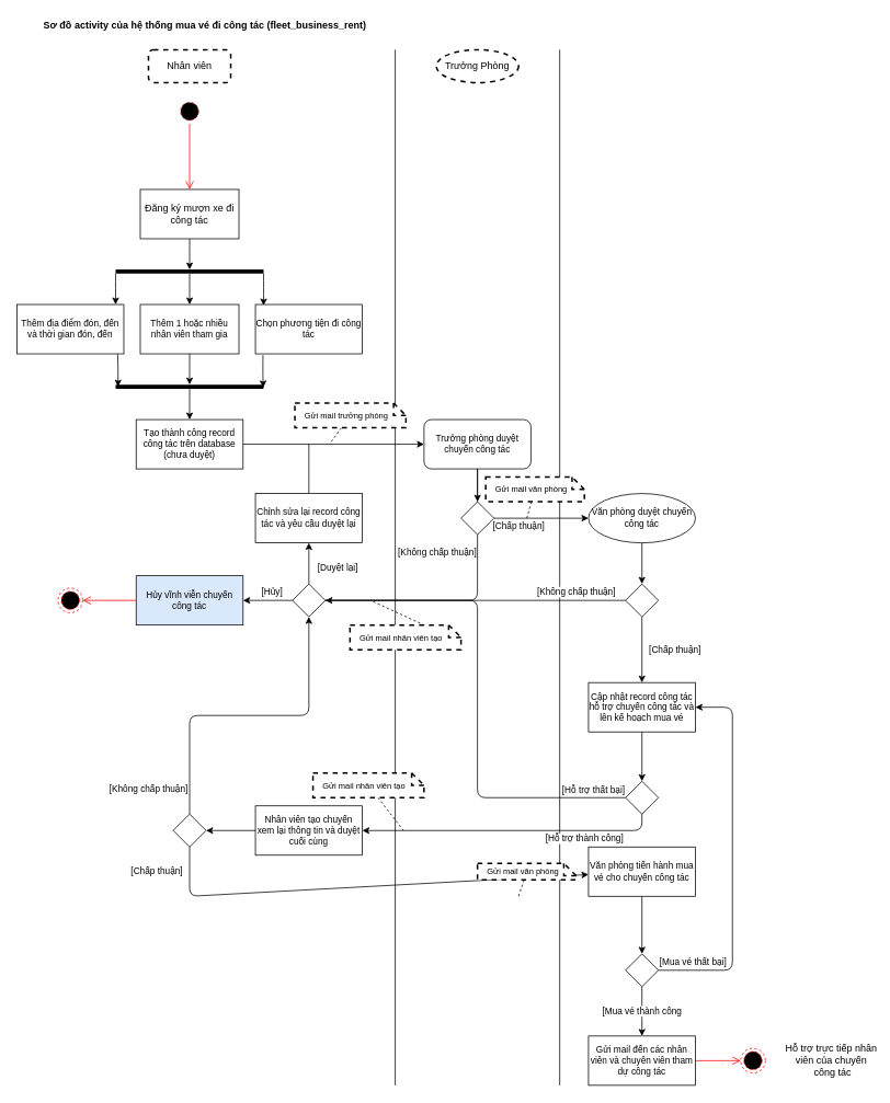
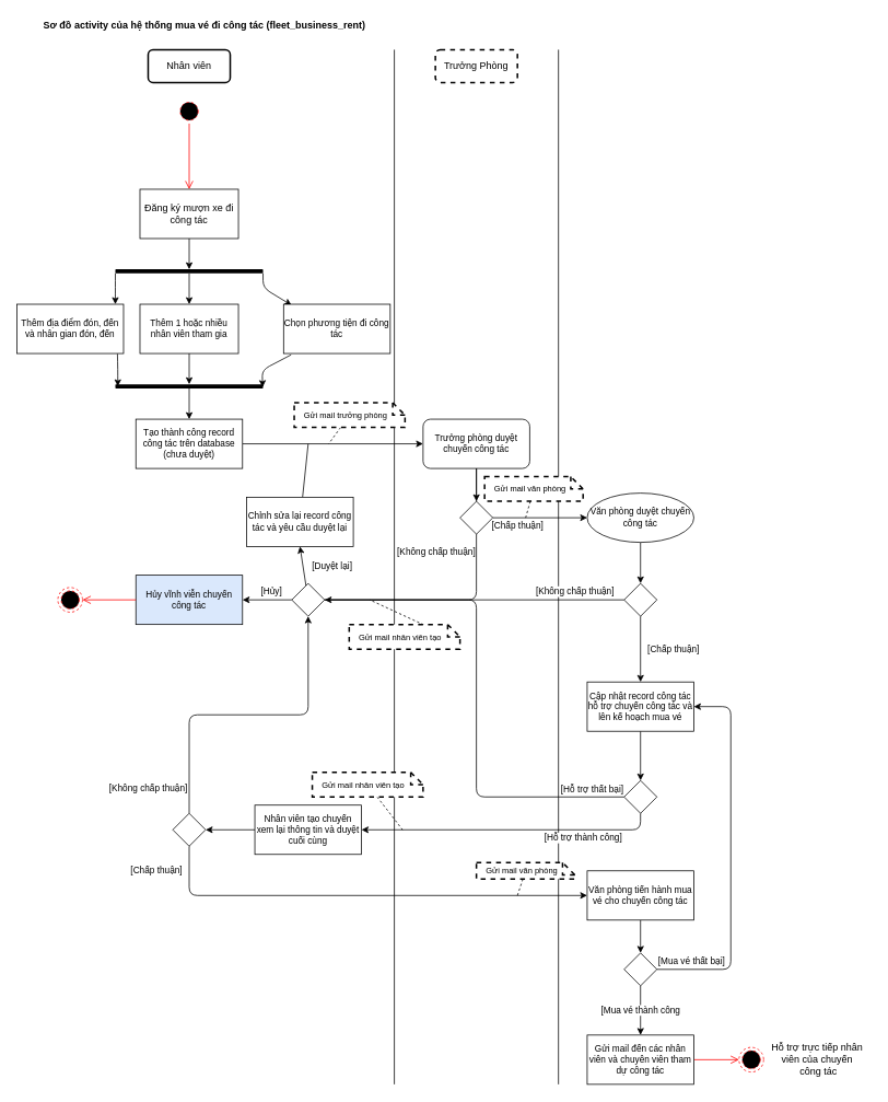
  <mxCell id="0" />
  <mxCell id="1" parent="0" />
  <mxCell id="2" value="" style="endArrow=none;html=1;" parent="1" edge="1"><mxGeometry width="50" height="50" relative="1" as="geometry"><mxPoint x="680" y="1320" as="sourcePoint" /><mxPoint x="680" y="60" as="targetPoint" /></mxGeometry></mxCell>
  <mxCell id="3" value="&lt;span&gt;Sơ đồ&amp;nbsp;&lt;/span&gt;activity của hệ thống mua vé đi công tác (fleet_business_rent)&amp;nbsp;" style="text;html=1;align=center;verticalAlign=middle;resizable=0;points=[];autosize=1;strokeColor=none;fillColor=none;fontStyle=1" parent="1" vertex="1"><mxGeometry x="45" y="20" width="410" height="20" as="geometry" /></mxCell>
- <mxCell id="4" value="Nhân viên" style="rounded=1;whiteSpace=wrap;html=1;strokeWidth=2;dashed=1;" parent="1" vertex="1"><mxGeometry x="180" y="60" width="100" height="40" as="geometry" /></mxCell>
+ <mxCell id="4" value="Nhân viên" style="rounded=1;whiteSpace=wrap;html=1;strokeWidth=2;dashed=0;" parent="1" vertex="1"><mxGeometry x="180" y="60" width="100" height="40" as="geometry" /></mxCell>
  <mxCell id="5" style="edgeStyle=none;html=1;" parent="1" source="6" target="10" edge="1"><mxGeometry relative="1" as="geometry" /></mxCell>
  <mxCell id="6" value="Đăng ký mượn xe đi công tác" style="whiteSpace=wrap;html=1;rounded=0;" parent="1" vertex="1"><mxGeometry x="170" y="230" width="120" height="60" as="geometry" /></mxCell>
  <mxCell id="7" value="" style="edgeStyle=none;html=1;" parent="1" source="10" edge="1"><mxGeometry relative="1" as="geometry"><Array as="points"><mxPoint x="140" y="350" /></Array><mxPoint x="140" y="370" as="targetPoint" /></mxGeometry></mxCell>
  <mxCell id="8" style="edgeStyle=none;html=1;entryX=0.5;entryY=0;entryDx=0;entryDy=0;" parent="1" source="10" target="13" edge="1"><mxGeometry relative="1" as="geometry" /></mxCell>
  <mxCell id="9" style="edgeStyle=none;html=1;entryX=0.076;entryY=0.021;entryDx=0;entryDy=0;fontSize=11;entryPerimeter=0;" parent="1" source="10" target="14" edge="1"><mxGeometry relative="1" as="geometry"><Array as="points"><mxPoint x="320" y="350" /></Array></mxGeometry></mxCell>
  <mxCell id="10" value="" style="html=1;points=[];perimeter=orthogonalPerimeter;fillColor=#000000;strokeColor=none;rounded=1;rotation=90;" parent="1" vertex="1"><mxGeometry x="227.5" y="240" width="5" height="180" as="geometry" /></mxCell>
- <mxCell id="11" value="Thêm địa điểm đón, đến và thời gian đón, đến" style="whiteSpace=wrap;html=1;rounded=0;fontSize=11;" parent="1" vertex="1"><mxGeometry x="20" y="370" width="130" height="60" as="geometry" /></mxCell>
+ <mxCell id="11" value="Thêm địa điểm đón, đến và nhân gian đón, đến" style="whiteSpace=wrap;html=1;rounded=0;fontSize=11;" parent="1" vertex="1"><mxGeometry x="20" y="370" width="130" height="60" as="geometry" /></mxCell>
  <mxCell id="12" style="edgeStyle=none;html=1;fontSize=11;endArrow=classic;endFill=1;" parent="1" source="13" target="48" edge="1"><mxGeometry relative="1" as="geometry"><mxPoint x="230" y="450" as="targetPoint" /></mxGeometry></mxCell>
  <mxCell id="13" value="Thêm 1 hoặc nhiều nhân viên tham gia" style="whiteSpace=wrap;html=1;rounded=0;fontSize=11;" parent="1" vertex="1"><mxGeometry x="170" y="370" width="120" height="60" as="geometry" /></mxCell>
- <mxCell id="14" value="Chọn phương tiện đi công tác" style="whiteSpace=wrap;html=1;rounded=0;fontSize=11;" parent="1" vertex="1"><mxGeometry x="310" y="370" width="130" height="60" as="geometry" /></mxCell>
+ <mxCell id="14" value="Chọn phương tiện đi công tác" style="whiteSpace=wrap;html=1;rounded=0;fontSize=11;" parent="1" vertex="1"><mxGeometry x="345" y="370" width="130" height="60" as="geometry" /></mxCell>
  <mxCell id="15" value="" style="endArrow=none;html=1;fontSize=11;entryX=0.943;entryY=1.006;entryDx=0;entryDy=0;entryPerimeter=0;startArrow=classic;startFill=1;" parent="1" target="11" edge="1"><mxGeometry width="50" height="50" relative="1" as="geometry"><mxPoint x="143" y="470" as="sourcePoint" /><mxPoint x="150" y="480" as="targetPoint" /><Array as="points"><mxPoint x="143" y="450" /></Array></mxGeometry></mxCell>
  <mxCell id="16" value="" style="endArrow=none;html=1;fontSize=11;entryX=0.071;entryY=1.026;entryDx=0;entryDy=0;entryPerimeter=0;exitX=0.7;exitY=0.003;exitDx=0;exitDy=0;exitPerimeter=0;startArrow=classic;startFill=1;" parent="1" source="48" target="14" edge="1"><mxGeometry width="50" height="50" relative="1" as="geometry"><mxPoint x="270" y="450" as="sourcePoint" /><mxPoint x="310.3" y="450" as="targetPoint" /><Array as="points"><mxPoint x="319" y="450" /></Array></mxGeometry></mxCell>
  <mxCell id="17" value="" style="endArrow=none;html=1;fontSize=11;endFill=0;startArrow=classic;startFill=1;" parent="1" edge="1"><mxGeometry width="50" height="50" relative="1" as="geometry"><mxPoint x="230" y="510" as="sourcePoint" /><mxPoint x="230" y="470" as="targetPoint" /></mxGeometry></mxCell>
  <mxCell id="18" style="edgeStyle=none;html=1;endArrow=classic;endFill=1;" parent="1" source="19" target="24" edge="1"><mxGeometry relative="1" as="geometry" /></mxCell>
  <mxCell id="19" value="Tạo thành công record công tác trên database (chưa duyệt)" style="whiteSpace=wrap;html=1;rounded=0;fontSize=11;" parent="1" vertex="1"><mxGeometry x="165" y="510" width="130" height="60" as="geometry" /></mxCell>
- <mxCell id="20" value="Trưởng Phòng" style="ellipse;whiteSpace=wrap;html=1;strokeWidth=2;dashed=1;" parent="1" vertex="1"><mxGeometry x="530" y="60" width="100" height="40" as="geometry" /></mxCell>
+ <mxCell id="20" value="Trưởng Phòng" style="rounded=1;whiteSpace=wrap;html=1;strokeWidth=2;dashed=1;" parent="1" vertex="1"><mxGeometry x="530" y="60" width="100" height="40" as="geometry" /></mxCell>
  <mxCell id="21" value="" style="endArrow=none;html=1;" parent="1" edge="1"><mxGeometry width="50" height="50" relative="1" as="geometry"><mxPoint x="480" y="1320" as="sourcePoint" /><mxPoint x="480" y="60" as="targetPoint" /></mxGeometry></mxCell>
  <mxCell id="22" style="edgeStyle=none;html=1;entryX=0.5;entryY=0;entryDx=0;entryDy=0;endArrow=none;endFill=0;" parent="1" source="24" target="28" edge="1"><mxGeometry relative="1" as="geometry" /></mxCell>
  <mxCell id="23" value="" style="edgeStyle=none;html=1;endArrow=classic;endFill=1;" parent="1" source="24" target="28" edge="1"><mxGeometry relative="1" as="geometry" /></mxCell>
  <mxCell id="24" value="Trưởng phòng duyệt chuyến công tác" style="whiteSpace=wrap;html=1;fontSize=11;rounded=1;" parent="1" vertex="1"><mxGeometry x="515" y="510" width="130" height="60" as="geometry" /></mxCell>
  <mxCell id="25" value="[Chấp thuận]" style="edgeStyle=none;html=1;endArrow=classic;endFill=1;" parent="1" source="28" target="32" edge="1"><mxGeometry x="-0.478" y="-10" relative="1" as="geometry"><mxPoint as="offset" /></mxGeometry></mxCell>
  <mxCell id="26" style="edgeStyle=none;html=1;endArrow=none;endFill=0;" parent="1" source="28" target="41" edge="1"><mxGeometry relative="1" as="geometry"><mxPoint x="580" y="730" as="targetPoint" /><Array as="points"><mxPoint x="580" y="730" /></Array></mxGeometry></mxCell>
  <mxCell id="27" value="[Không chấp thuận]" style="edgeLabel;html=1;align=center;verticalAlign=middle;resizable=0;points=[];" parent="26" vertex="1" connectable="0"><mxGeometry x="-0.194" y="-1" relative="1" as="geometry"><mxPoint x="-23" y="-59" as="offset" /></mxGeometry></mxCell>
  <mxCell id="28" value="" style="rhombus;whiteSpace=wrap;html=1;" parent="1" vertex="1"><mxGeometry x="560" y="610" width="40" height="40" as="geometry" /></mxCell>
  <mxCell id="29" style="edgeStyle=none;html=1;endArrow=none;endFill=0;" parent="1" source="30" edge="1"><mxGeometry relative="1" as="geometry"><mxPoint x="375" y="540" as="targetPoint" /></mxGeometry></mxCell>
- <mxCell id="30" value="Chỉnh sửa lại record công tác và yêu cầu duyệt lại" style="whiteSpace=wrap;html=1;rounded=0;fontSize=11;" parent="1" vertex="1"><mxGeometry x="310" y="600" width="130" height="60" as="geometry" /></mxCell>
+ <mxCell id="30" value="Chỉnh sửa lại record công tác và yêu cầu duyệt lại" style="whiteSpace=wrap;html=1;rounded=0;fontSize=11;" parent="1" vertex="1"><mxGeometry x="300" y="605" width="130" height="60" as="geometry" /></mxCell>
  <mxCell id="31" style="edgeStyle=none;html=1;entryX=0.5;entryY=0;entryDx=0;entryDy=0;endArrow=classic;endFill=1;" parent="1" source="32" target="35" edge="1"><mxGeometry relative="1" as="geometry" /></mxCell>
  <mxCell id="32" value="Văn phòng duyệt chuyến công tác" style="ellipse;whiteSpace=wrap;html=1;fontSize=11;" parent="1" vertex="1"><mxGeometry x="715" y="600" width="130" height="60" as="geometry" /></mxCell>
  <mxCell id="33" value="[Chấp thuận]" style="edgeStyle=none;html=1;endArrow=classic;endFill=1;exitX=0.5;exitY=1;exitDx=0;exitDy=0;entryX=0.5;entryY=0;entryDx=0;entryDy=0;" parent="1" source="35" target="37" edge="1"><mxGeometry y="40" relative="1" as="geometry"><mxPoint x="780" y="790" as="targetPoint" /><mxPoint as="offset" /></mxGeometry></mxCell>
  <mxCell id="34" value="[Không chấp thuận]" style="edgeStyle=none;html=1;entryX=1;entryY=0.5;entryDx=0;entryDy=0;endArrow=classic;endFill=1;" parent="1" source="35" target="41" edge="1"><mxGeometry x="-0.671" y="-10" relative="1" as="geometry"><mxPoint as="offset" /></mxGeometry></mxCell>
  <mxCell id="35" value="" style="rhombus;whiteSpace=wrap;html=1;" parent="1" vertex="1"><mxGeometry x="760" y="710" width="40" height="40" as="geometry" /></mxCell>
  <mxCell id="36" style="edgeStyle=none;html=1;entryX=0.5;entryY=0;entryDx=0;entryDy=0;" parent="1" source="37" target="45" edge="1"><mxGeometry relative="1" as="geometry" /></mxCell>
  <mxCell id="37" value="Cập nhật record công tác hỗ trợ chuyến công tác và lên kế hoạch mua vé" style="whiteSpace=wrap;html=1;rounded=0;fontSize=11;" parent="1" vertex="1"><mxGeometry x="715" y="830" width="130" height="60" as="geometry" /></mxCell>
  <mxCell id="38" value="Hủy vĩnh viễn chuyến công tác" style="whiteSpace=wrap;html=1;rounded=0;fontSize=11;fillColor=#dae8fc;" parent="1" vertex="1"><mxGeometry x="165" y="700" width="130" height="60" as="geometry" /></mxCell>
  <mxCell id="39" value="[Duyệt lại]" style="edgeStyle=none;html=1;entryX=0.5;entryY=1;entryDx=0;entryDy=0;endArrow=classic;endFill=1;" parent="1" source="41" target="30" edge="1"><mxGeometry x="-0.2" y="-35" relative="1" as="geometry"><mxPoint as="offset" /></mxGeometry></mxCell>
  <mxCell id="40" value="[Hủy]" style="edgeStyle=none;html=1;endArrow=classic;endFill=1;" parent="1" source="41" target="38" edge="1"><mxGeometry x="-0.167" y="-10" relative="1" as="geometry"><mxPoint as="offset" /></mxGeometry></mxCell>
  <mxCell id="41" value="" style="rhombus;whiteSpace=wrap;html=1;" parent="1" vertex="1"><mxGeometry x="355" y="710" width="40" height="40" as="geometry" /></mxCell>
  <mxCell id="42" style="edgeStyle=none;html=1;endArrow=none;endFill=0;" parent="1" source="45" target="41" edge="1"><mxGeometry relative="1" as="geometry"><Array as="points"><mxPoint x="580" y="970" /><mxPoint x="580" y="730" /></Array></mxGeometry></mxCell>
  <mxCell id="43" value="[Hỗ trợ thất bại]" style="edgeLabel;html=1;align=center;verticalAlign=middle;resizable=0;points=[];" parent="42" vertex="1" connectable="0"><mxGeometry x="-0.728" y="-1" relative="1" as="geometry"><mxPoint x="42" y="-9" as="offset" /></mxGeometry></mxCell>
  <mxCell id="44" value="[Hỗ trợ&amp;nbsp;thành công]" style="edgeStyle=none;html=1;entryX=1;entryY=0.5;entryDx=0;entryDy=0;endArrow=classic;endFill=1;" parent="1" source="45" target="47" edge="1"><mxGeometry x="-0.5" y="10" relative="1" as="geometry"><Array as="points"><mxPoint x="780" y="1010" /></Array><mxPoint as="offset" /></mxGeometry></mxCell>
  <mxCell id="45" value="" style="rhombus;whiteSpace=wrap;html=1;" parent="1" vertex="1"><mxGeometry x="760" y="950" width="40" height="40" as="geometry" /></mxCell>
  <mxCell id="46" style="edgeStyle=none;html=1;entryX=1;entryY=0.5;entryDx=0;entryDy=0;startArrow=none;startFill=0;endArrow=classic;endFill=1;" parent="1" source="47" target="51" edge="1"><mxGeometry relative="1" as="geometry" /></mxCell>
  <mxCell id="47" value="Nhân viên tạo chuyến xem lại thông tin và duyệt cuối cùng" style="whiteSpace=wrap;html=1;rounded=0;fontSize=11;" parent="1" vertex="1"><mxGeometry x="310" y="980" width="130" height="60" as="geometry" /></mxCell>
  <mxCell id="48" value="" style="html=1;points=[];perimeter=orthogonalPerimeter;fillColor=#000000;strokeColor=none;rounded=1;rotation=90;" parent="1" vertex="1"><mxGeometry x="227.5" y="380" width="5" height="180" as="geometry" /></mxCell>
  <mxCell id="49" value="[Không chấp thuận]" style="edgeStyle=none;html=1;entryX=0.5;entryY=1;entryDx=0;entryDy=0;startArrow=none;startFill=0;endArrow=classic;endFill=1;" parent="1" source="51" target="41" edge="1"><mxGeometry x="-0.844" y="50" relative="1" as="geometry"><Array as="points"><mxPoint x="230" y="870" /><mxPoint x="375" y="870" /></Array><mxPoint as="offset" /></mxGeometry></mxCell>
  <mxCell id="50" value="[Chấp thuận]" style="edgeStyle=none;html=1;startArrow=none;startFill=0;endArrow=classic;endFill=1;" parent="1" source="51" target="60" edge="1"><mxGeometry x="-0.89" y="-40" relative="1" as="geometry"><mxPoint as="offset" /><mxPoint x="230" y="1090" as="targetPoint" /><Array as="points"><mxPoint x="230" y="1090" /></Array></mxGeometry></mxCell>
  <mxCell id="51" value="" style="rhombus;whiteSpace=wrap;html=1;" parent="1" vertex="1"><mxGeometry x="210" y="990" width="40" height="40" as="geometry" /></mxCell>
  <mxCell id="52" value="" style="ellipse;html=1;shape=endState;fillColor=#000000;strokeColor=#ff0000;dashed=1;" parent="1" vertex="1"><mxGeometry x="900" y="1275" width="30" height="30" as="geometry" /></mxCell>
- <mxCell id="53" value="&lt;span&gt;Hỗ trợ trực tiếp nhân&lt;br&gt;viên của chuyến&lt;br&gt;&amp;nbsp;công tác&lt;/span&gt;" style="text;html=1;align=center;verticalAlign=middle;resizable=0;points=[];autosize=1;strokeColor=none;fillColor=none;" parent="1" vertex="1"><mxGeometry x="945" y="1265" width="130" height="50" as="geometry" /></mxCell>
+ <mxCell id="53" value="&lt;span&gt;Hỗ trợ trực tiếp nhân&lt;br&gt;viên của chuyến&lt;br&gt;&amp;nbsp;công tác&lt;/span&gt;" style="text;html=1;align=center;verticalAlign=middle;resizable=0;points=[];autosize=1;strokeColor=none;fillColor=none;" parent="1" vertex="1"><mxGeometry x="930" y="1265" width="130" height="50" as="geometry" /></mxCell>
  <mxCell id="54" value="" style="ellipse;html=1;shape=startState;fillColor=#000000;strokeColor=#ff0000;dashed=1;" parent="1" vertex="1"><mxGeometry x="215" y="120" width="30" height="30" as="geometry" /></mxCell>
  <mxCell id="55" value="" style="edgeStyle=orthogonalEdgeStyle;html=1;verticalAlign=bottom;endArrow=open;endSize=8;strokeColor=#ff0000;entryX=0.5;entryY=0;entryDx=0;entryDy=0;" parent="1" source="54" target="6" edge="1"><mxGeometry relative="1" as="geometry"><mxPoint x="230" y="200" as="targetPoint" /></mxGeometry></mxCell>
  <mxCell id="56" value="" style="ellipse;html=1;shape=endState;fillColor=#000000;strokeColor=#ff0000;dashed=1;" parent="1" vertex="1"><mxGeometry x="70" y="715" width="30" height="30" as="geometry" /></mxCell>
  <mxCell id="57" value="" style="edgeStyle=orthogonalEdgeStyle;html=1;verticalAlign=bottom;endArrow=open;endSize=8;strokeColor=#ff0000;exitX=0;exitY=0.5;exitDx=0;exitDy=0;" parent="1" source="38" target="56" edge="1"><mxGeometry relative="1" as="geometry"><mxPoint x="120" y="830" as="targetPoint" /><mxPoint x="120" y="750" as="sourcePoint" /></mxGeometry></mxCell>
  <mxCell id="58" value="" style="edgeStyle=orthogonalEdgeStyle;html=1;verticalAlign=bottom;endArrow=open;endSize=8;strokeColor=#ff0000;" parent="1" source="72" target="52" edge="1"><mxGeometry x="0.273" y="15" relative="1" as="geometry"><mxPoint x="620" y="1170" as="targetPoint" /><mxPoint x="830" y="1265" as="sourcePoint" /><mxPoint as="offset" /><Array as="points" /></mxGeometry></mxCell>
  <mxCell id="59" style="edgeStyle=none;html=1;" parent="1" source="60" target="63" edge="1"><mxGeometry relative="1" as="geometry" /></mxCell>
- <mxCell id="60" value="Văn phòng tiến hành mua vé cho chuyến công tác" style="whiteSpace=wrap;html=1;rounded=0;fontSize=11;" parent="1" vertex="1"><mxGeometry x="715" y="1030" width="130" height="60" as="geometry" /></mxCell>
+ <mxCell id="60" value="Văn phòng tiến hành mua vé cho chuyến công tác" style="whiteSpace=wrap;html=1;rounded=0;fontSize=11;" parent="1" vertex="1"><mxGeometry x="715" y="1060" width="130" height="60" as="geometry" /></mxCell>
  <mxCell id="61" value="[Mua vé thành công" style="edgeStyle=none;html=1;endArrow=classic;endFill=1;" parent="1" source="63" target="72" edge="1"><mxGeometry relative="1" as="geometry" /></mxCell>
  <mxCell id="62" value="[Mua vé thất bại]" style="edgeStyle=none;html=1;endArrow=classic;endFill=1;" parent="1" source="63" target="37" edge="1"><mxGeometry x="-0.816" y="10" relative="1" as="geometry"><Array as="points"><mxPoint x="890" y="1180" /><mxPoint x="890" y="860" /></Array><mxPoint as="offset" /></mxGeometry></mxCell>
  <mxCell id="63" value="" style="rhombus;whiteSpace=wrap;html=1;direction=south;" parent="1" vertex="1"><mxGeometry x="760" y="1160" width="40" height="40" as="geometry" /></mxCell>
  <mxCell id="64" style="edgeStyle=none;html=1;endArrow=none;endFill=0;dashed=1;" parent="1" source="65" edge="1"><mxGeometry relative="1" as="geometry"><mxPoint x="400" y="540" as="targetPoint" /></mxGeometry></mxCell>
  <mxCell id="65" value="Gửi mail trưởng phòng" style="shape=note;size=15;align=left;spacingLeft=10;html=1;whiteSpace=wrap;rounded=0;dashed=1;labelBackgroundColor=none;fontSize=10;fontColor=default;strokeWidth=2;" parent="1" vertex="1"><mxGeometry x="358" y="490" width="135" height="30" as="geometry" /></mxCell>
  <mxCell id="66" style="edgeStyle=none;html=1;dashed=1;endArrow=none;endFill=0;" parent="1" source="67" edge="1"><mxGeometry relative="1" as="geometry"><mxPoint x="640" y="630" as="targetPoint" /></mxGeometry></mxCell>
  <mxCell id="67" value="Gửi mail văn phòng" style="shape=note;size=15;align=left;spacingLeft=10;html=1;whiteSpace=wrap;rounded=0;dashed=1;labelBackgroundColor=none;fontSize=10;fontColor=default;strokeWidth=2;" parent="1" vertex="1"><mxGeometry x="590" y="580" width="120" height="30" as="geometry" /></mxCell>
  <mxCell id="68" style="edgeStyle=none;html=1;dashed=1;endArrow=none;endFill=0;" parent="1" source="69" edge="1"><mxGeometry relative="1" as="geometry"><mxPoint x="490" y="1010" as="targetPoint" /></mxGeometry></mxCell>
  <mxCell id="69" value="Gửi mail nhân viên tạo" style="shape=note;size=15;align=left;spacingLeft=10;html=1;whiteSpace=wrap;rounded=0;dashed=1;labelBackgroundColor=none;fontSize=10;fontColor=default;strokeWidth=2;" parent="1" vertex="1"><mxGeometry x="380" y="940" width="135" height="30" as="geometry" /></mxCell>
  <mxCell id="70" style="edgeStyle=none;html=1;dashed=1;endArrow=none;endFill=0;" parent="1" source="71" edge="1"><mxGeometry relative="1" as="geometry"><mxPoint x="630" y="1090" as="targetPoint" /></mxGeometry></mxCell>
  <mxCell id="71" value="Gửi mail văn phòng" style="shape=note;size=15;align=left;spacingLeft=10;html=1;whiteSpace=wrap;rounded=0;dashed=1;labelBackgroundColor=none;fontSize=10;fontColor=default;strokeWidth=2;" parent="1" vertex="1"><mxGeometry x="580" y="1050" width="120" height="20" as="geometry" /></mxCell>
  <mxCell id="72" value="Gửi mail đến các nhân viên và chuyên viên tham dự công tác" style="whiteSpace=wrap;html=1;rounded=0;fontSize=11;" parent="1" vertex="1"><mxGeometry x="715" y="1260" width="130" height="60" as="geometry" /></mxCell>
  <mxCell id="73" style="edgeStyle=none;html=1;exitX=0.673;exitY=0.013;exitDx=0;exitDy=0;exitPerimeter=0;endArrow=none;endFill=0;dashed=1;" parent="1" source="74" edge="1"><mxGeometry relative="1" as="geometry"><mxPoint x="450" y="730" as="targetPoint" /></mxGeometry></mxCell>
  <mxCell id="74" value="Gửi mail nhân viên tạo" style="shape=note;size=15;align=left;spacingLeft=10;html=1;whiteSpace=wrap;rounded=0;dashed=1;labelBackgroundColor=none;fontSize=10;fontColor=default;strokeWidth=2;" parent="1" vertex="1"><mxGeometry x="425" y="760" width="135" height="30" as="geometry" /></mxCell>
